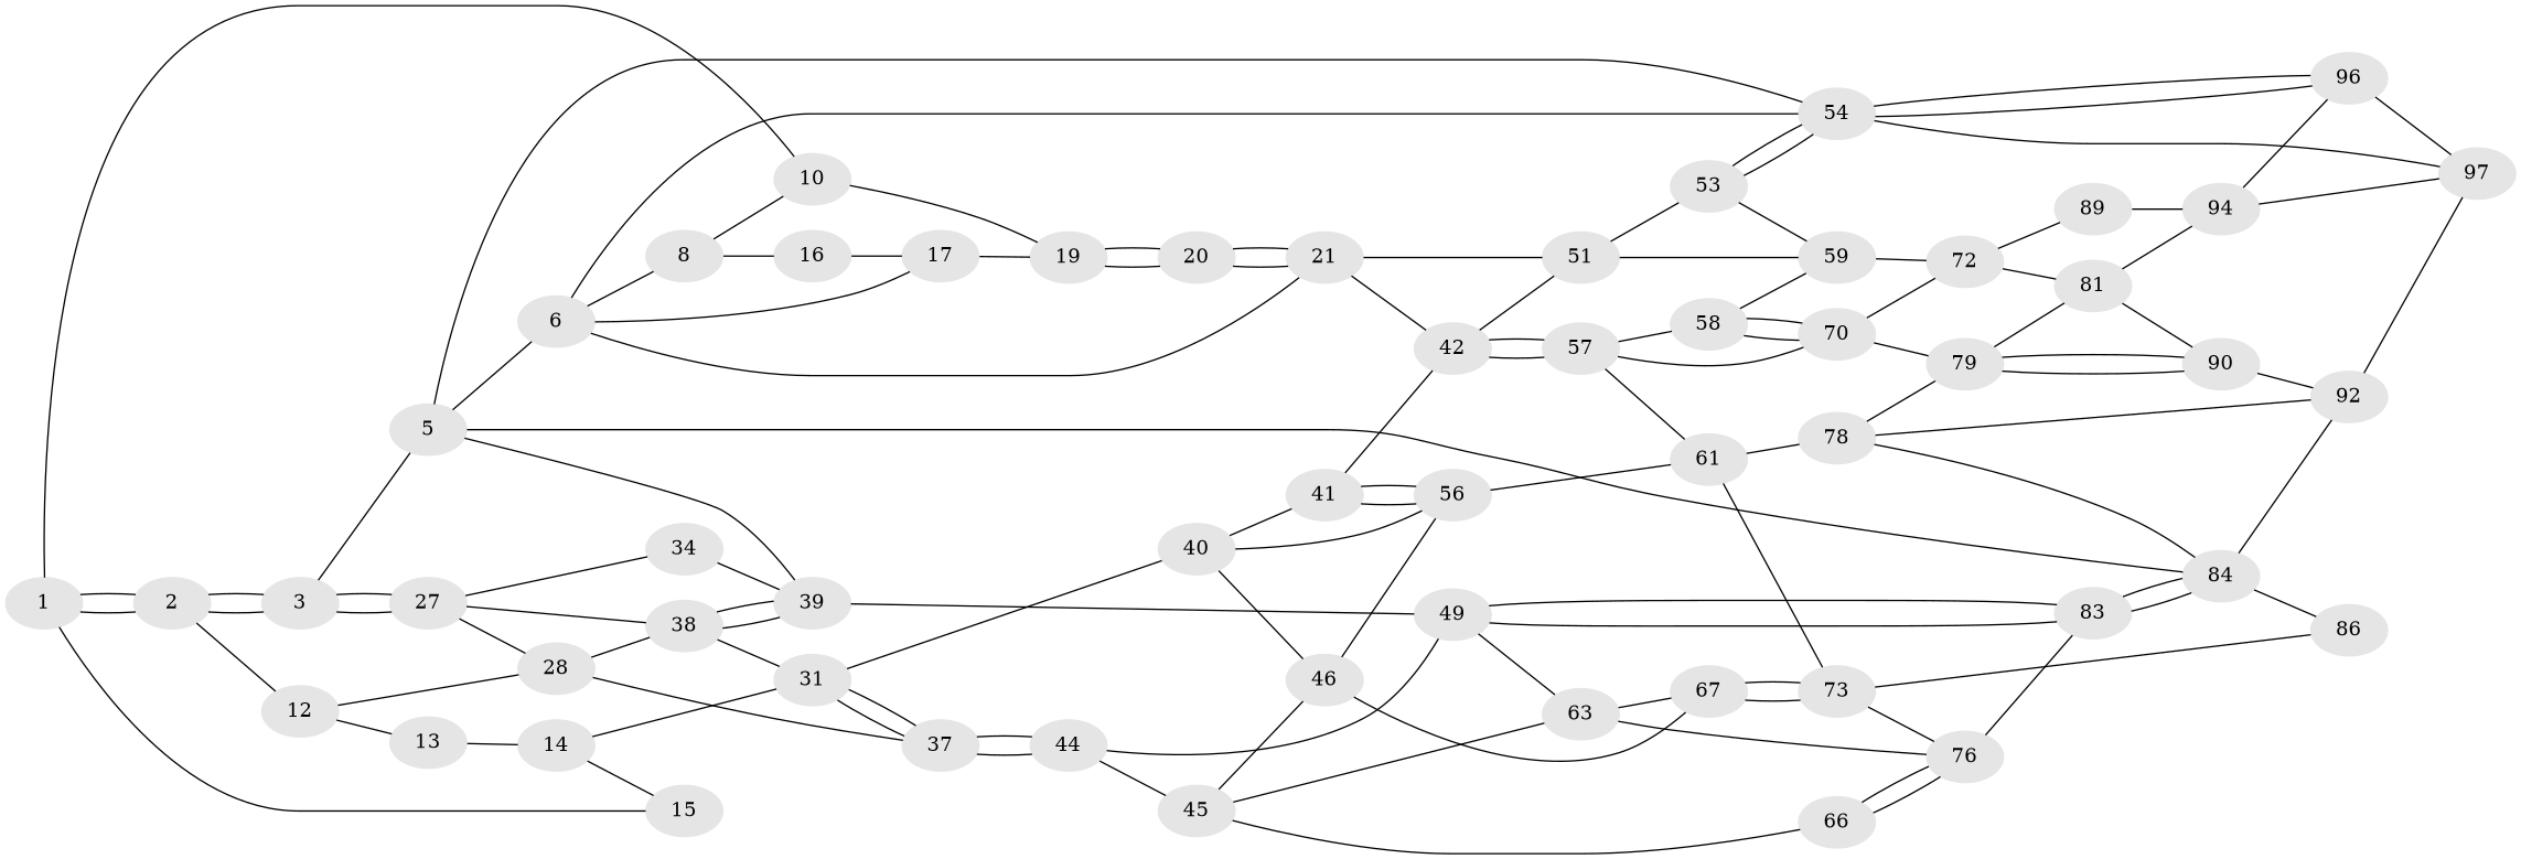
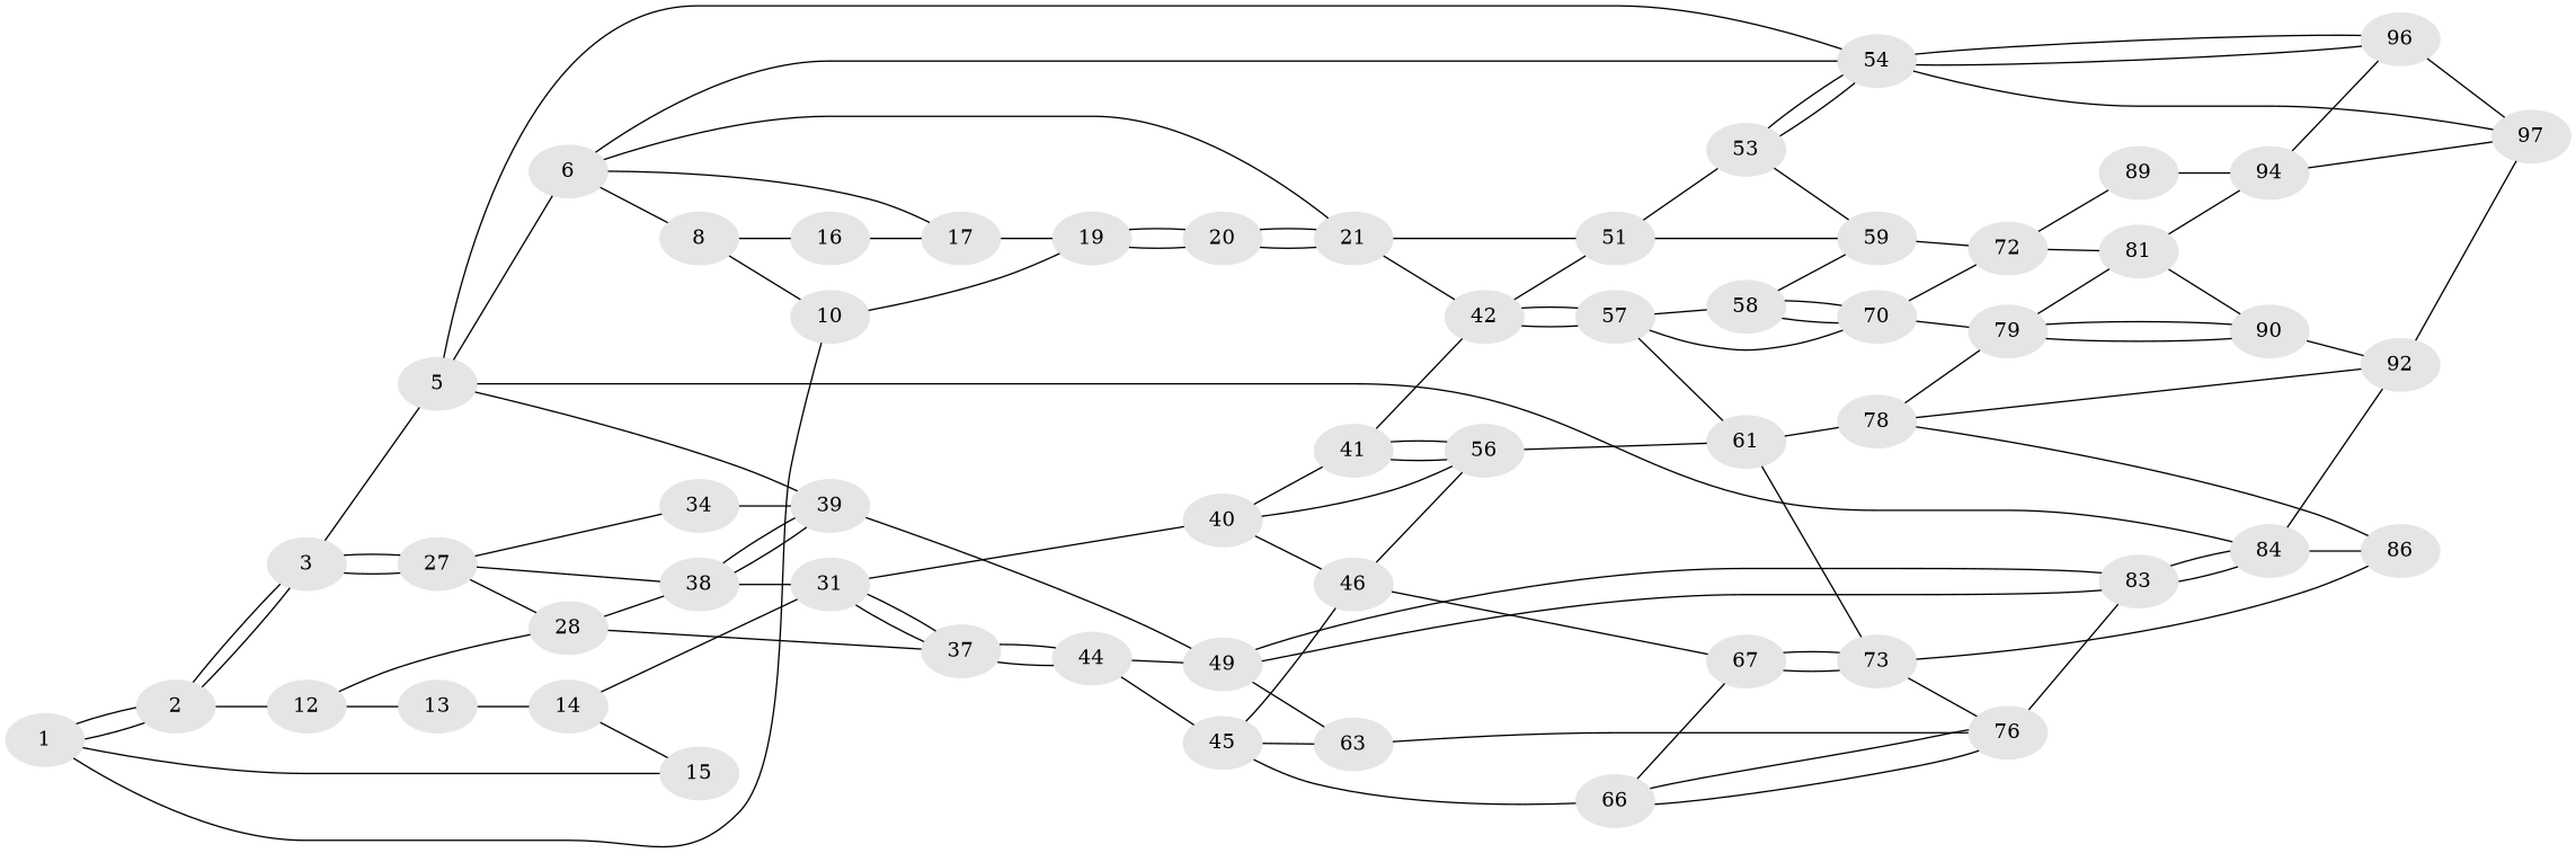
  graph {
    rankdir=LR
    node [color=gray90 style=filled]
    1 [super="+9"]
    2
    10
    15 [super="+30"]
    3 [super="+4"]
    12 [super="+26"]
    19 [super="+25"]
    5 [super="+87"]
    27 [super="+33"]
    13 [super="+23"]
    28 [super="+36"]
    6 [super="+7"]
    39 [super="+48"]
    54 [super="+55"]
    84 [super="+85"]
    34 [super="+35"]
    38
    8 [super="+11"]
    17 [super="+18"]
    21 [super="+22"]
    49 [super="+50"]
    96
    97 [super="+98"]
    86
    92 [super="+93"]
    16
    42 [super="+43"]
    51 [super="+52"]
    20 [super="+29"]
    14 [super="+24"]
    37
    31 [super="+32"]
    40 [super="+47"]
    57 [super="+62"]
    53 [super="+69"]
    59 [super="+68"]
    44
    41
    46 [super="+65"]
    56 [super="+60"]
    45 [super="+64"]
    63
    83
    67
    61 [super="+75"]
    58
    70 [super="+71"]
    66
    76 [super="+77"]
    73 [super="+74"]
    72 [super="+82"]
    94 [super="+95"]
    89
    78 [super="+88"]
    79 [super="+80"]
    81 [super="+91"]
    90
    1 -- 2
    1 -- 2
    1 -- 10
    1 -- 15
    2 -- 3
    2 -- 3
    2 -- 12
    10 -- 19
    3 -- 5
    3 -- 27
    3 -- 27
    12 -- 13 [weight=2]
    12 -- 28
    19 -- 20 [weight=2]
    19 -- 20
    5 -- 6
    5 -- 39
    5 -- 54
    5 -- 84
    27 -- 28
    27 -- 34
    27 -- 38
    13 -- 14 [weight=2]
    28 -- 38
    28 -- 37
    6 -- 54
    6 -- 8
    6 -- 17
    6 -- 21
    39 -- 49
    54 -- 96
    54 -- 96
    54 -- 97
    84 -- 86
    84 -- 92
    34 -- 39
    38 -- 39
    38 -- 39
    38 -- 31
    8 -- 10
    8 -- 16
    17 -- 19
    21 -- 42
    21 -- 51
    49 -- 63
    49 -- 83
    49 -- 83
    96 -- 97
    92 -- 97
    16 -- 17 [weight=2]
    42 -- 51
    42 -- 57
    42 -- 57
    51 -- 53
    51 -- 59
    20 -- 21
    20 -- 21
    14 -- 15
    14 -- 31
    37 -- 44
    37 -- 44
    31 -- 37
    31 -- 37
    31 -- 40
    40 -- 41
    40 -- 46
    40 -- 56
    57 -- 61
    57 -- 58
    57 -- 70
    53 -- 54
    53 -- 54
    53 -- 59
    59 -- 72
    44 -- 49
    44 -- 45
    41 -- 42
    41 -- 56
    41 -- 56
    46 -- 56
    46 -- 67
    56 -- 61
    45 -- 46
    45 -- 63
    45 -- 66
    63 -- 76
    83 -- 84
    83 -- 84
    67 -- 73
    67 -- 73
    61 -- 73
    61 -- 78
    58 -- 59
    58 -- 70
    58 -- 70
    70 -- 72
    70 -- 79
-   63 -- 67
+   66 -- 67
    66 -- 76
    66 -- 76
    76 -- 83
    73 -- 86
    73 -- 76
    72 -- 89
    72 -- 81
    94 -- 96
    94 -- 97
    89 -- 94
-   78 -- 84
+   78 -- 86
    78 -- 92
    78 -- 79
    79 -- 81
    79 -- 90
    79 -- 90
    81 -- 94
    81 -- 90
    90 -- 92
  }
